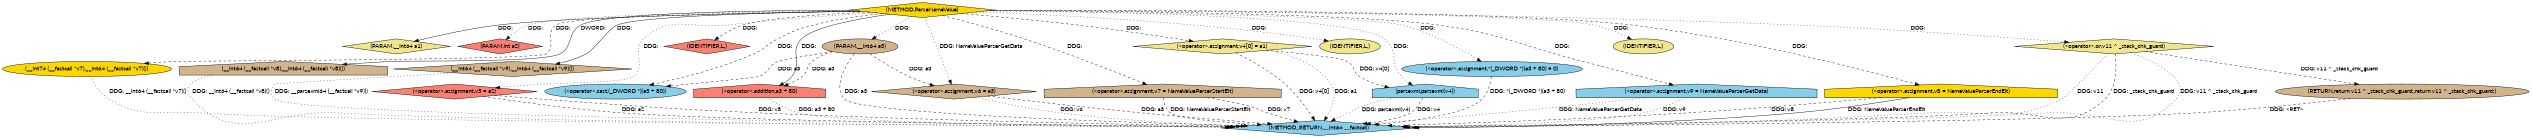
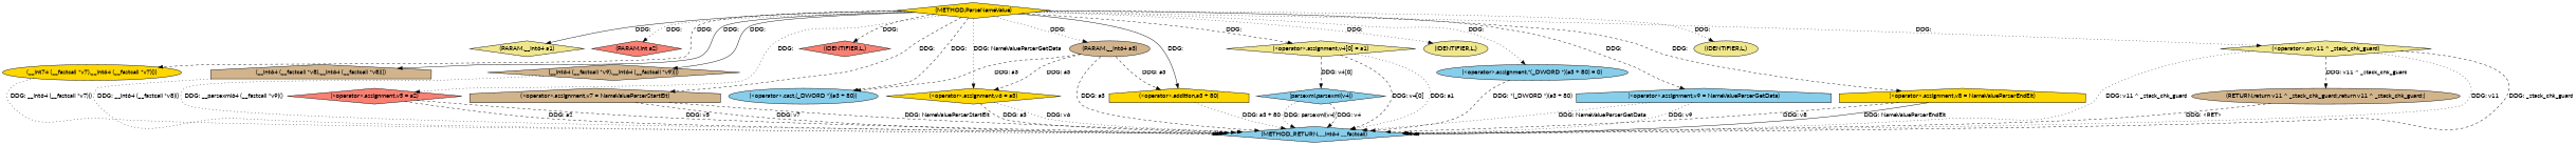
  digraph {
    fontname=Lato
    node [fillcolor=tan fontname=Lato shape=diamond style=filled]
    edge [fontname=Lato style=dashed]
    n1 [fillcolor=gold label="(METHOD,ParseNameValue)"]
    n2 [fillcolor=khaki label="(PARAM,__int64 a1)"]
    n3 [fillcolor=salmon label="(PARAM,int a2)"]
    n4 [label="(PARAM,__int64 a3)" shape=ellipse]
    n5 [fillcolor=gold label="(__int74 (__fastcall *v7),__int64 (__fastcall *v7)())" shape=ellipse]
    n6 [label="(__int64 (__fastcall *v8),__int64 (__fastcall *v8)())" shape=house]
    n7 [label="(__int64 (__fastcall *v9),__int64 (__fastcall *v9)())"]
    n8 [fillcolor=salmon label="(IDENTIFIER,L,)"]
    n9 [fillcolor=salmon label="(<operator>.assignment,v5 = a2)"]
    n10 [label="(<operator>.assignment,v7 = NameValueParserStartElt)" shape=house]
    n11 [fillcolor=khaki label="(<operator>.assignment,v4[0] = a1)"]
    n12 [fillcolor=skyblue label="(<operator>.assignment,*(_DWORD *)(a3 + 80) = 0)" shape=ellipse]
    n13 [fillcolor=skyblue label="(<operator>.cast,(_DWORD *)(a3 + 80))" shape=ellipse]
-   n14 [fillcolor=salmon label="(<operator>.addition,a3 + 80)" shape=house]
+   n14 [fillcolor=gold label="(<operator>.addition,a3 + 80)" shape=house]
    n15 [fillcolor=khaki label="(IDENTIFIER,L,)" shape=ellipse]
    n16 [fillcolor=skyblue label="(<operator>.assignment,v9 = NameValueParserGetData)" shape=house]
    n17 [fillcolor=gold label="(<operator>.assignment,v8 = NameValueParserEndElt)" shape=house]
-   n18 [label="(<operator>.assignment,v6 = a3)"]
+   n18 [fillcolor=gold label="(<operator>.assignment,v6 = a3)"]
    n19 [fillcolor=khaki label="(IDENTIFIER,L,)" shape=ellipse]
-   n20 [fillcolor=skyblue label="(parsexml,parsexml(v4))" shape=house]
+   n20 [fillcolor=skyblue label="(parsexml,parsexml(v4))"]
    n21 [fillcolor=khaki label="(<operator>.or,v11 ^ _stack_chk_guard)"]
    n22 [fillcolor=skyblue label="(METHOD_RETURN,__int64 __fastcall)"]
    n23 [label="(RETURN,return v11 ^ _stack_chk_guard;,return v11 ^ _stack_chk_guard;)" shape=ellipse]
    n1 -> n2 [label="DDG: " style=solid]
    n1 -> n3 [label="DDG: " style=dotted]
    n1 -> n4 [label="DDG: " style=dotted]
    n1 -> n5 [label="DDG: "]
-   n1 -> n6 [label="DWORD: " style=solid]
+   n1 -> n6 [label="DDG: " style=solid]
    n1 -> n7 [label="DDG: " style=solid]
    n1 -> n8 [label="DDG: "]
    n1 -> n9 [label="DDG: " style=dotted]
    n1 -> n10 [label="DDG: "]
    n1 -> n11 [label="DDG: "]
    n1 -> n12 [label="DDG: " style=dotted]
    n1 -> n13 [label="DDG: "]
    n1 -> n14 [label="DDG: " style=solid]
    n1 -> n15 [label="DDG: " style=dotted]
    n1 -> n16 [label="DDG: "]
    n1 -> n17 [label="DDG: "]
    n1 -> n18 [label="DDG: NameValueParserGetData" style=dotted]
    n1 -> n19 [label="DDG: " style=dotted]
-   n1 -> n20 [label="DDG: " style=dotted]
    n1 -> n21 [label="DDG: " style=dotted]
    n4 -> n13 [label="DDG: a3"]
    n4 -> n14 [label="DDG: a3"]
    n4 -> n18 [label="DDG: a3"]
    n4 -> n22 [label="DDG: a3"]
    n5 -> n22 [label="DDG: __int64 (__fastcall *v7)()" style=dotted]
    n6 -> n22 [label="DDG: __int64 (__fastcall *v8)()" style=dotted]
    n7 -> n22 [label="DDG: __parsexml64 (__fastcall *v9)()" style=dotted]
    n9 -> n22 [label="DDG: v5"]
    n9 -> n22 [label="DDG: a2"]
    n10 -> n22 [label="DDG: NameValueParserStartElt"]
    n10 -> n22 [label="DDG: v7"]
    n11 -> n20 [label="DDG: v4[0]"]
    n11 -> n22 [label="DDG: v4[0]"]
    n11 -> n22 [label="DDG: a1" style=dotted]
    n12 -> n22 [label="DDG: *(_DWORD *)(a3 + 80)"]
    n14 -> n22 [label="DDG: a3 + 80" style=dotted]
    n16 -> n22 [label="DDG: NameValueParserGetData" style=dotted]
    n16 -> n22 [label="DDG: v9" style=dotted]
    n17 -> n22 [label="DDG: v8"]
    n17 -> n22 [label="DDG: NameValueParserEndElt" style=solid]
    n18 -> n22 [label="DDG: a3"]
    n18 -> n22 [label="DDG: v6" style=dotted]
    n20 -> n22 [label="DDG: parsexml(v4)" style=dotted]
    n20 -> n22 [label="DDG: v4"]
    n21 -> n22 [label="DDG: v11" style=dotted]
    n21 -> n22 [label="DDG: _stack_chk_guard"]
    n21 -> n22 [label="DDG: v11 ^ _stack_chk_guard" style=dotted]
    n21 -> n23 [label="DDG: v11 ^ _stack_chk_guard"]
    n23 -> n22 [label="DDG: <RET>"]
  }
